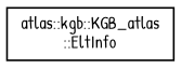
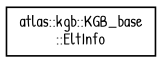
  digraph {
    rankdir=LR
    fontname="Patrick Hand"
-   n1 [color=black fillcolor=white fontname="Patrick Hand" fontsize=10 height=0.2 label="atlas::kgb::KGB_atlas\l::EltInfo" shape=record style=filled width=0.4]
+   n1 [color=black fillcolor=white fontname="Patrick Hand" fontsize=10 height=0.2 label="atlas::kgb::KGB_base\l::EltInfo" shape=record style=filled width=0.4]
  }
